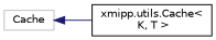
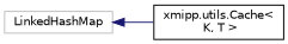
  digraph {
    rankdir=LR
    node [fillcolor=white fontname=Helvetica fontsize=10 shape=record style=filled]
-   n1 [color=grey75 height=0.2 label=Cache width=0.4]
+   n1 [color=grey75 height=0.2 label=LinkedHashMap width=0.4]
    n2 [color=black height=0.2 label="xmipp.utils.Cache\<\l K, T \>" width=0.4]
    n1 -> n2 [color=midnightblue dir=back fontname=Helvetica fontsize=10 labelfontname=Helvetica labelfontsize=10 style=solid]
  }
